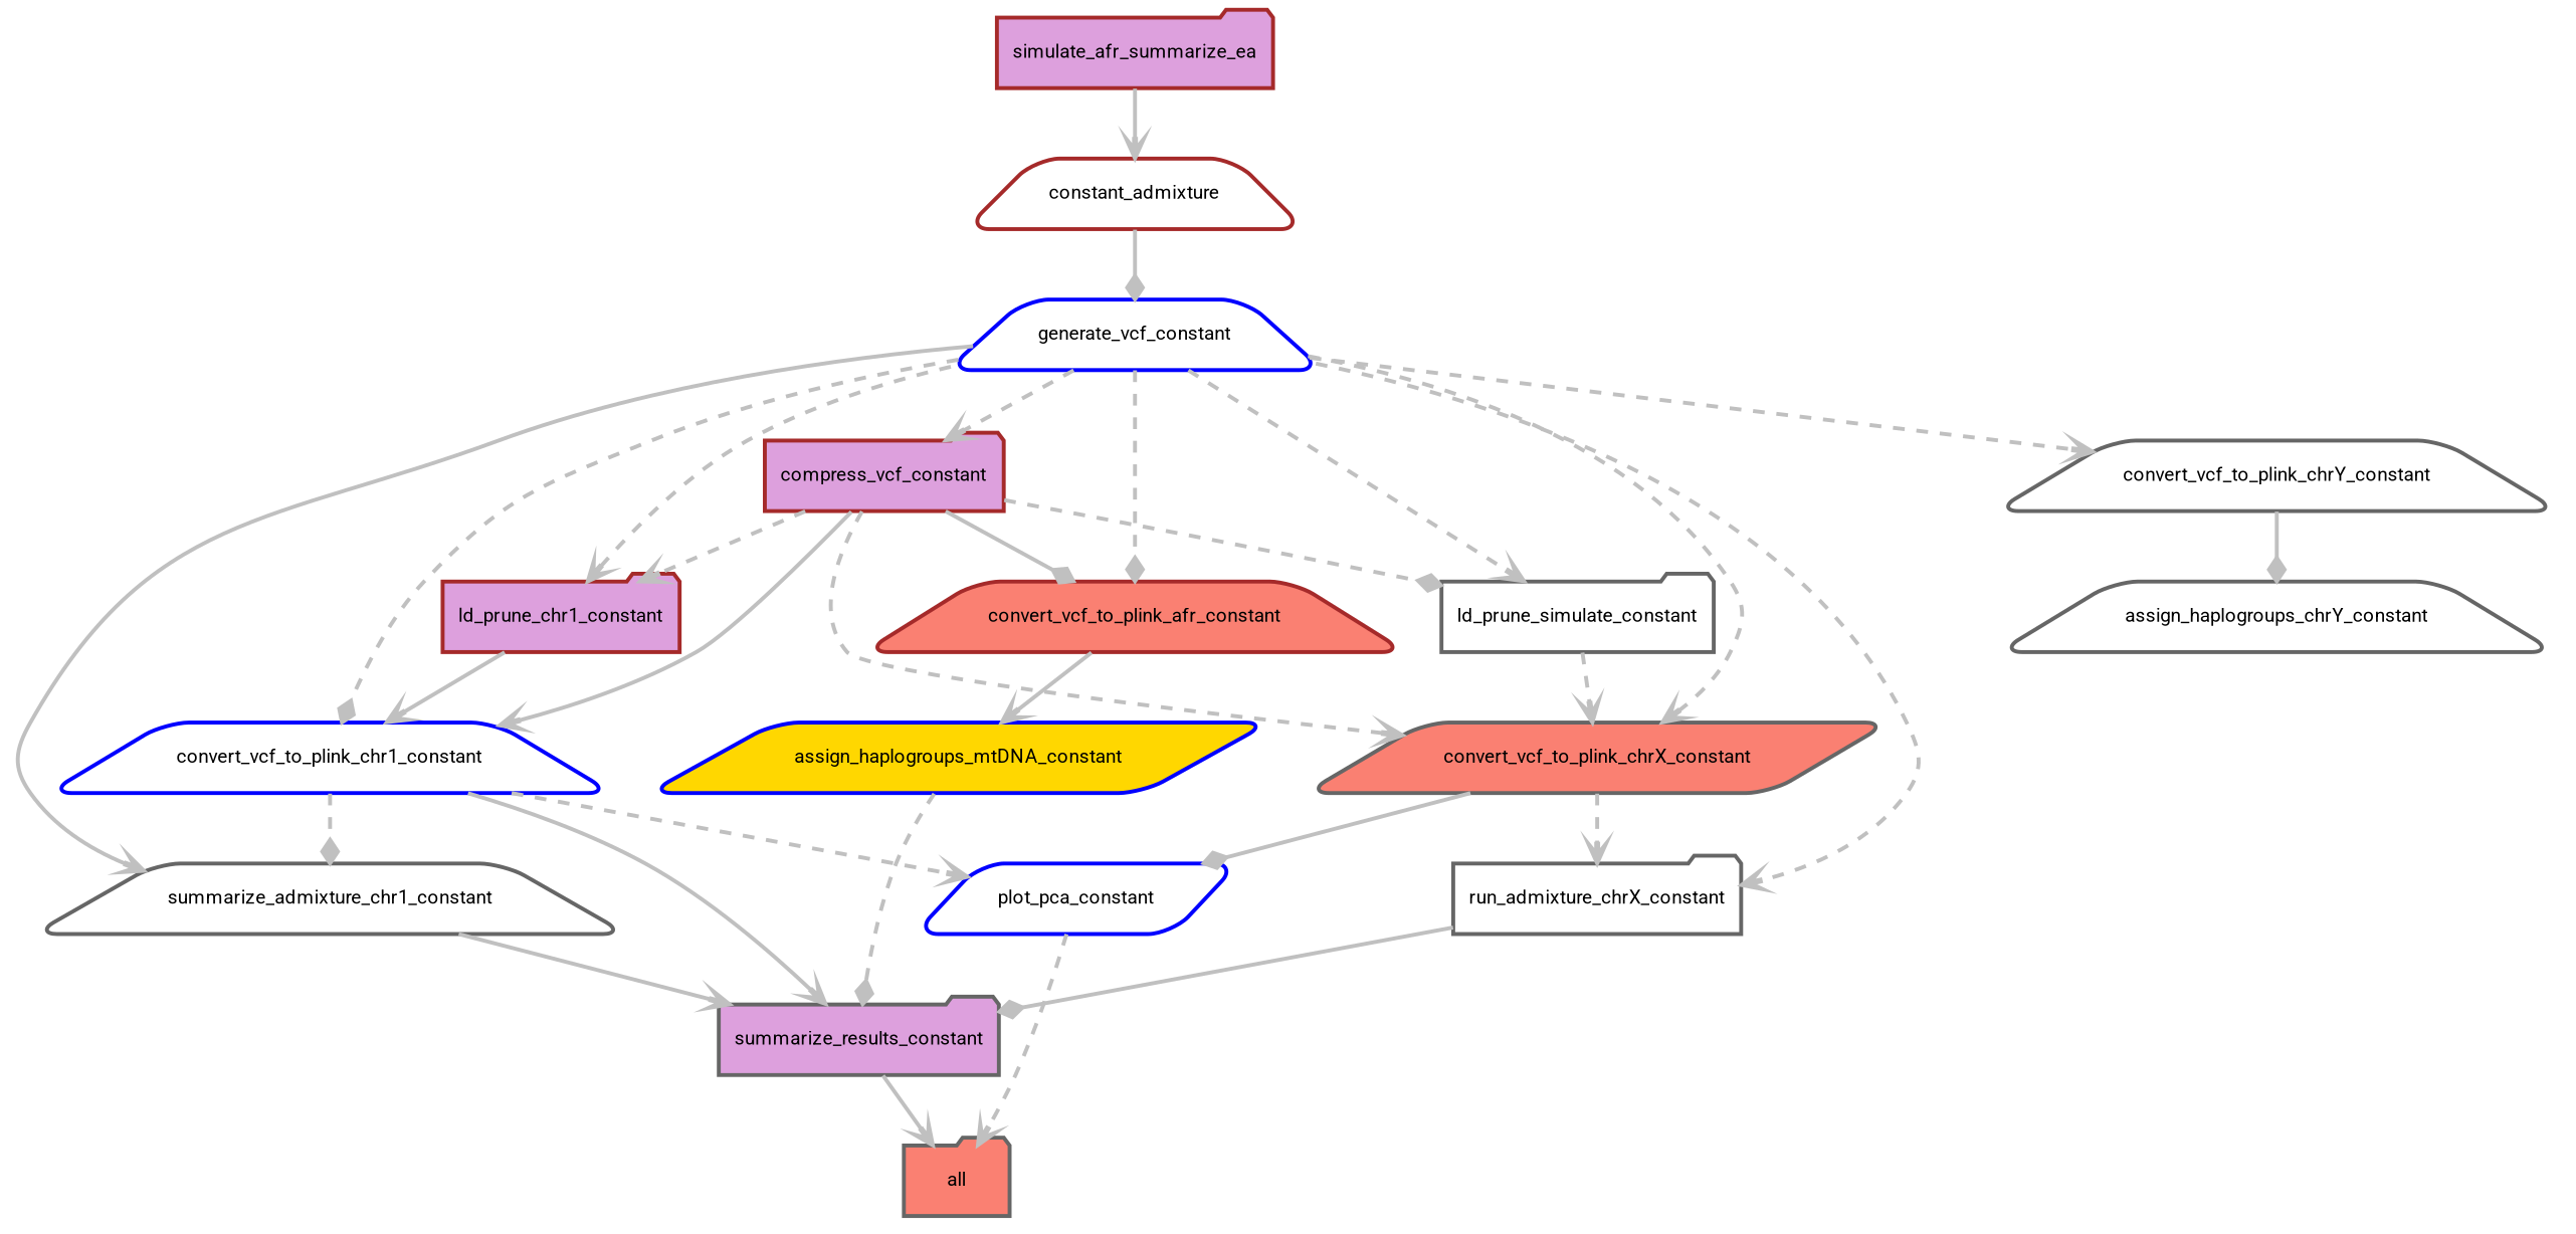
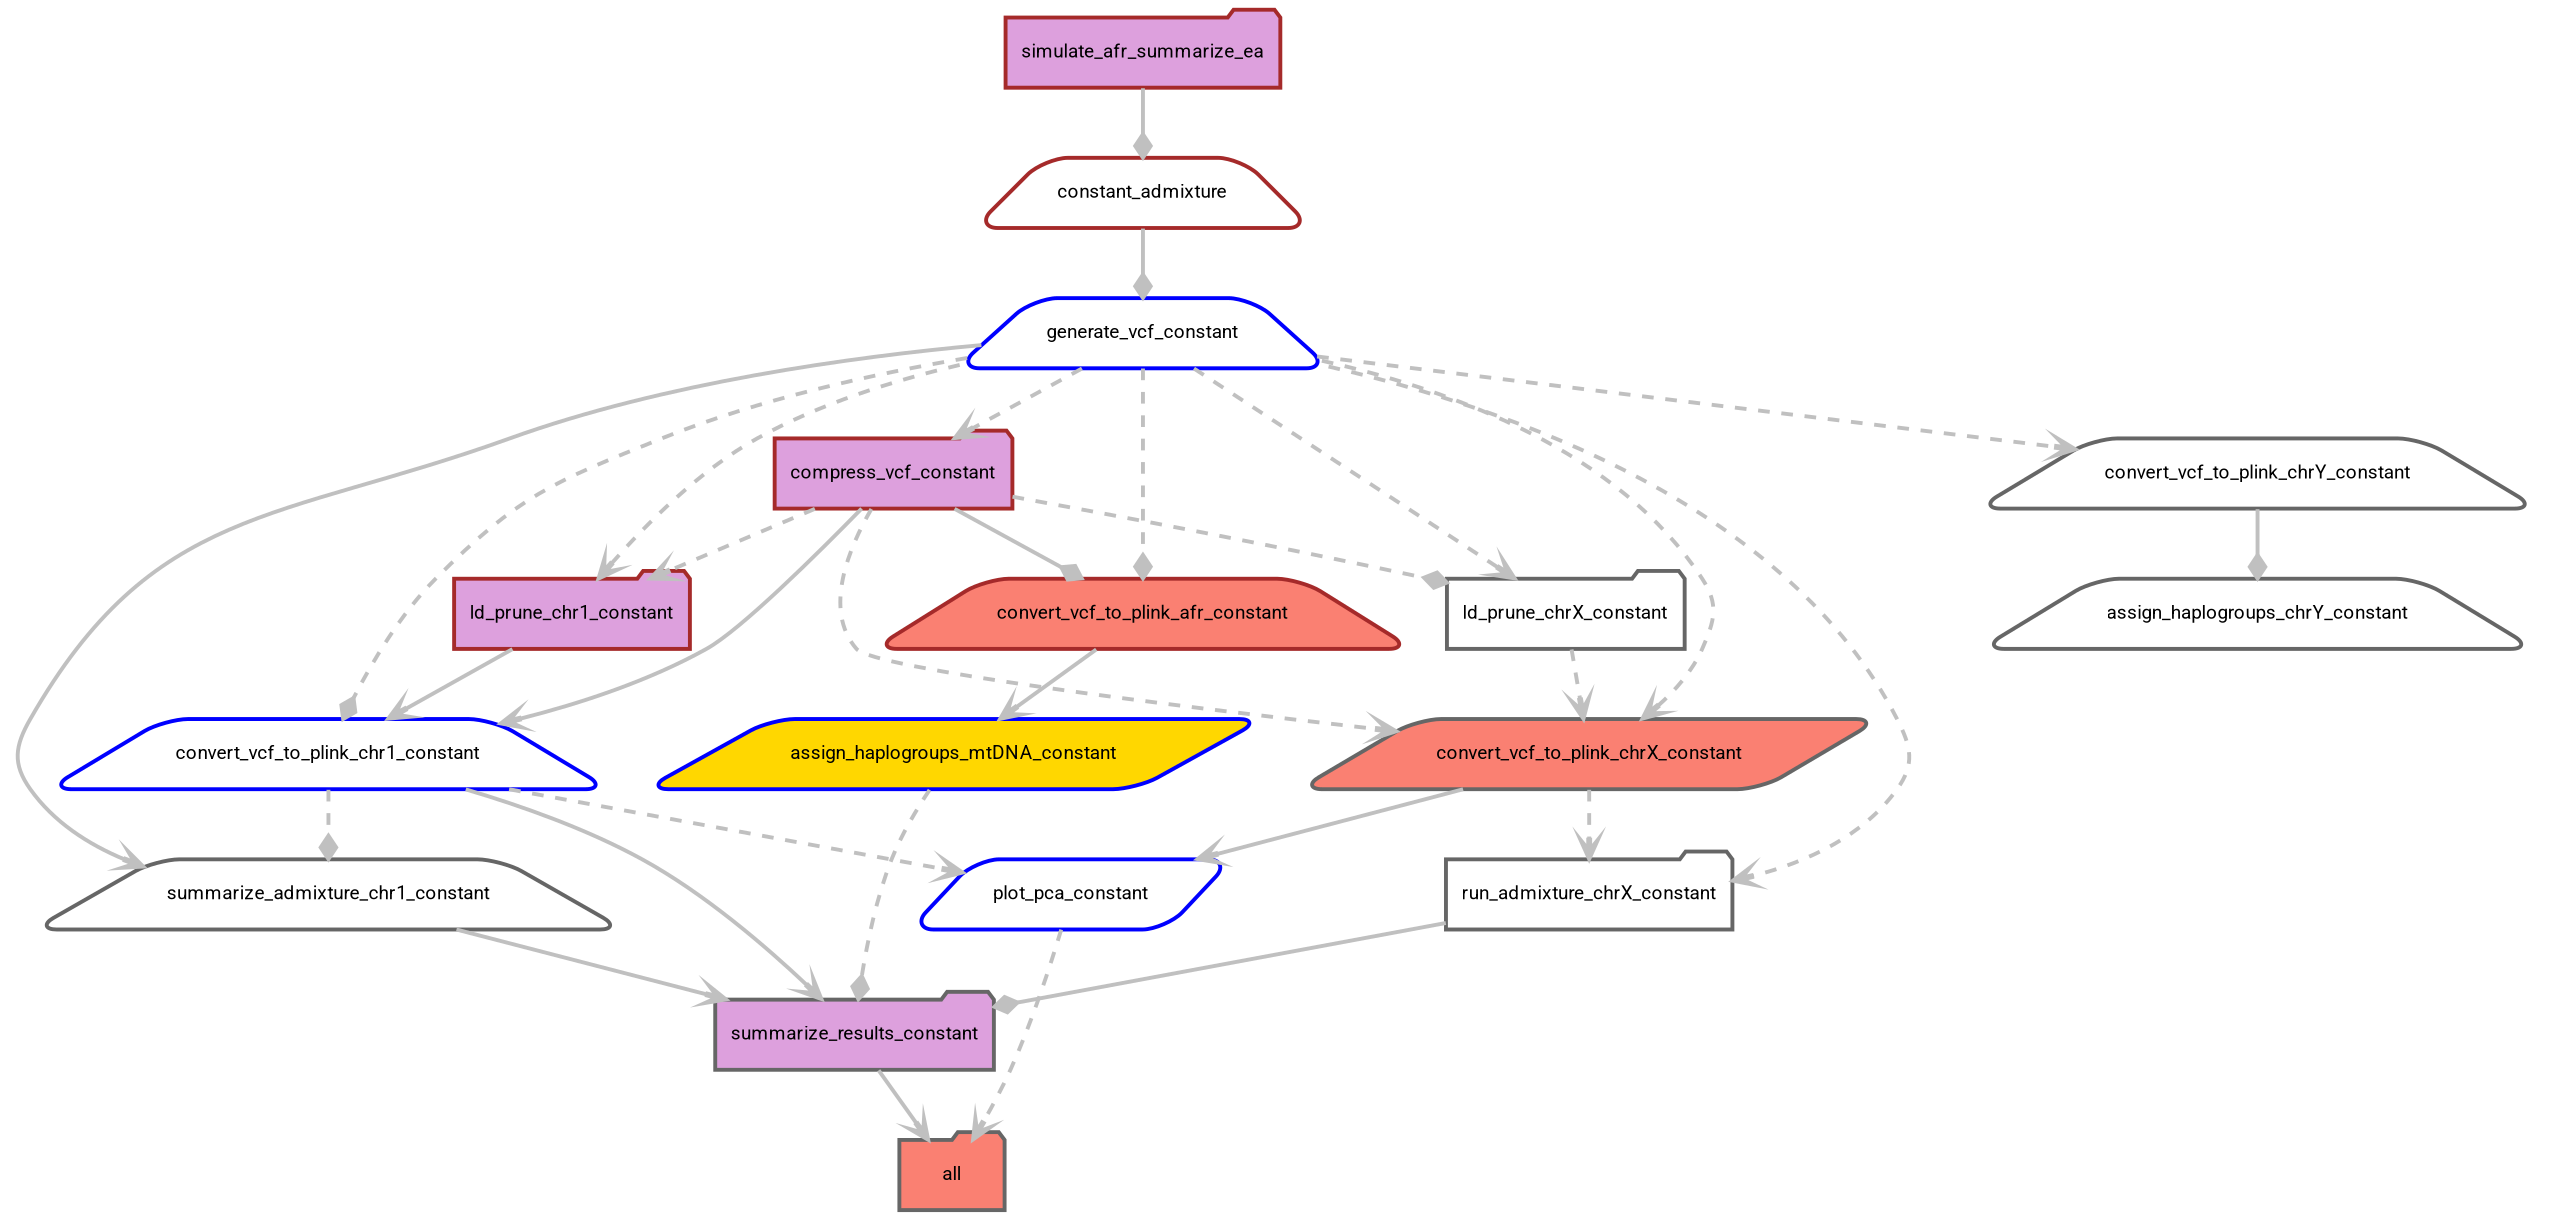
  digraph {
    bgcolor=white
    fontname=Roboto
    node [color=gray40 fillcolor=white fontname=Roboto fontsize=10 penwidth=2 shape=folder style="rounded,filled"]
    edge [arrowhead=vee color=grey fontname=Roboto penwidth=2 style=dashed]
    n1 [fillcolor=salmon label=all]
    n2 [fillcolor=plum label=summarize_results_constant]
    n3 [label=summarize_admixture_chr1_constant shape=trapezium]
    n4 [color=blue label=convert_vcf_to_plink_chr1_constant shape=trapezium]
    n5 [color=blue label=plot_pca_constant shape=parallelogram]
    n6 [color=brown fillcolor=plum label=compress_vcf_constant]
    n7 [color=brown fillcolor=plum label=ld_prune_chr1_constant]
    n8 [fillcolor=salmon label=convert_vcf_to_plink_chrX_constant shape=parallelogram]
-   n9 [label=ld_prune_simulate_constant]
+   n9 [label=ld_prune_chrX_constant]
    n10 [color=brown fillcolor=salmon label=convert_vcf_to_plink_afr_constant shape=trapezium]
    n11 [label=run_admixture_chrX_constant]
    n12 [color=blue fillcolor=gold label=assign_haplogroups_mtDNA_constant shape=parallelogram]
    n13 [label=convert_vcf_to_plink_chrY_constant shape=trapezium]
    n14 [label=assign_haplogroups_chrY_constant shape=trapezium]
    n15 [color=blue label=generate_vcf_constant shape=trapezium]
    n16 [color=brown label=constant_admixture shape=trapezium]
    n17 [color=brown fillcolor=plum label=simulate_afr_summarize_ea]
    n2 -> n1 [style=solid]
    n3 -> n2 [style=solid]
    n4 -> n2 [style=solid]
    n4 -> n3 [arrowhead=diamond]
    n4 -> n5
    n5 -> n1
    n6 -> n4 [style=solid]
    n6 -> n7
    n6 -> n8
    n6 -> n9 [arrowhead=diamond]
    n6 -> n10 [arrowhead=diamond style=solid]
    n7 -> n4 [style=solid]
-   n8 -> n5 [arrowhead=diamond style=solid]
+   n8 -> n5 [style=solid]
    n8 -> n11
    n9 -> n8
    n10 -> n12 [style=solid]
    n11 -> n2 [arrowhead=diamond style=solid]
    n12 -> n2 [arrowhead=diamond]
    n13 -> n14 [arrowhead=diamond style=solid]
    n15 -> n3 [style=solid]
    n15 -> n4 [arrowhead=diamond]
    n15 -> n6
    n15 -> n7
    n15 -> n8
    n15 -> n9
    n15 -> n10 [arrowhead=diamond]
    n15 -> n11
    n15 -> n13
    n16 -> n15 [arrowhead=diamond style=solid]
-   n17 -> n16 [style=solid]
+   n17 -> n16 [arrowhead=diamond style=solid]
  }
